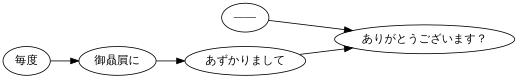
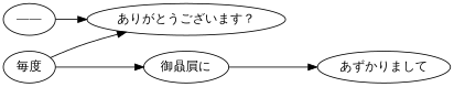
  digraph {
    fontname=Montserrat
    rankdir=LR
    node [fontname=Montserrat]
    edge [fontname=Montserrat]
    n1 [label="——"]
    n2 [label="ありがとうございます？"]
    n3 [label="毎度"]
    n4 [label="御贔屓に"]
    n5 [label="あずかりまして"]
    n1 -> n2
    n3 -> n4
    n4 -> n5
-   n5 -> n2
+   n3 -> n2
  }
